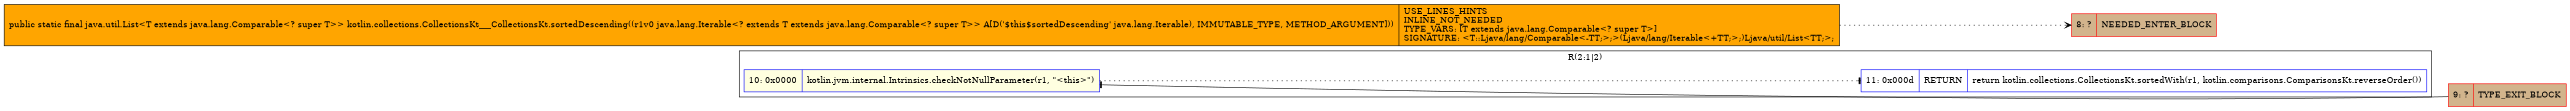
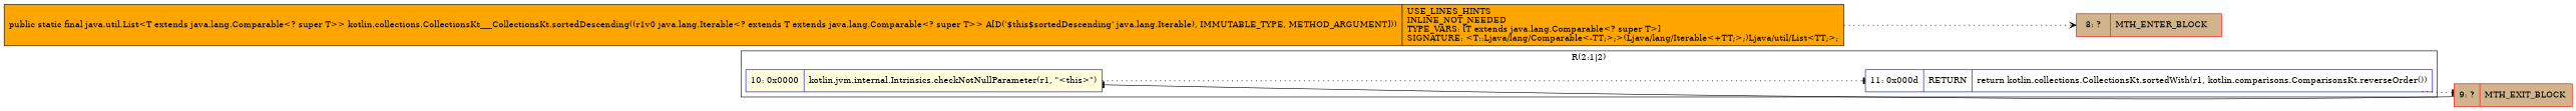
  digraph {
    fontname="DejaVu Serif"
    rankdir=LR
    node [color=blue fillcolor=tan fontname="DejaVu Serif" shape=record style=filled]
    edge [arrowhead=tee fontname="DejaVu Serif" style=dotted]
    n1 [fillcolor=lightyellow label="{10\:\ 0x0000|kotlin.jvm.internal.Intrinsics.checkNotNullParameter(r1, \"\<this\>\")\l}"]
    n2 [fillcolor=white label="{11\:\ 0x000d|RETURN\l|return kotlin.collections.CollectionsKt.sortedWith(r1, kotlin.comparisons.ComparisonsKt.reverseOrder())\l}"]
-   n3 [color=red label="{9\:\ ?|TYPE_EXIT_BLOCK\l}"]
-   n4 [color=red label="{8\:\ ?|NEEDED_ENTER_BLOCK\l}"]
+   n3 [color=red label="{9\:\ ?|MTH_EXIT_BLOCK\l}"]
+   n4 [color=red label="{8\:\ ?|MTH_ENTER_BLOCK\l}"]
    n5 [fillcolor=orange label="{public static final java.util.List\<T extends java.lang.Comparable\<? super T\>\> kotlin.collections.CollectionsKt___CollectionsKt.sortedDescending((r1v0 java.lang.Iterable\<? extends T extends java.lang.Comparable\<? super T\>\> A[D('$this$sortedDescending' java.lang.Iterable), IMMUTABLE_TYPE, METHOD_ARGUMENT]))  | USE_LINES_HINTS\lINLINE_NOT_NEEDED\lTYPE_VARS: [T extends java.lang.Comparable\<? super T\>]\lSIGNATURE: \<T::Ljava\/lang\/Comparable\<\-TT;\>;\>(Ljava\/lang\/Iterable\<+TT;\>;)Ljava\/util\/List\<TT;\>;\l}" color=""]
    subgraph cluster_1 {
      label="R(2:1|2)"
      n1
      n2
    }
    n1 -> n2
+   n2 -> n3
    n3 -> n1 [style=solid]
    n5 -> n4 [arrowhead=vee]
  }
